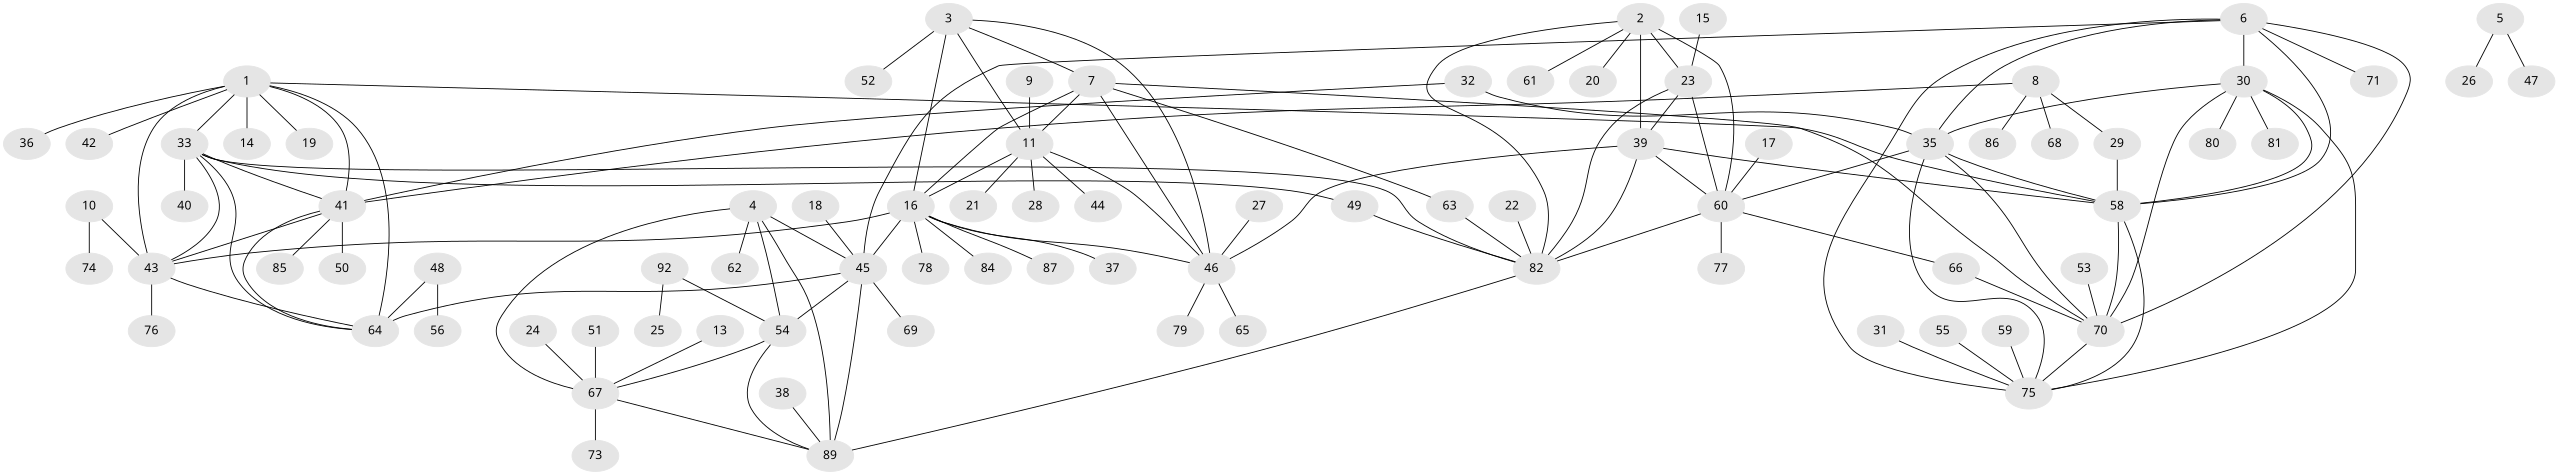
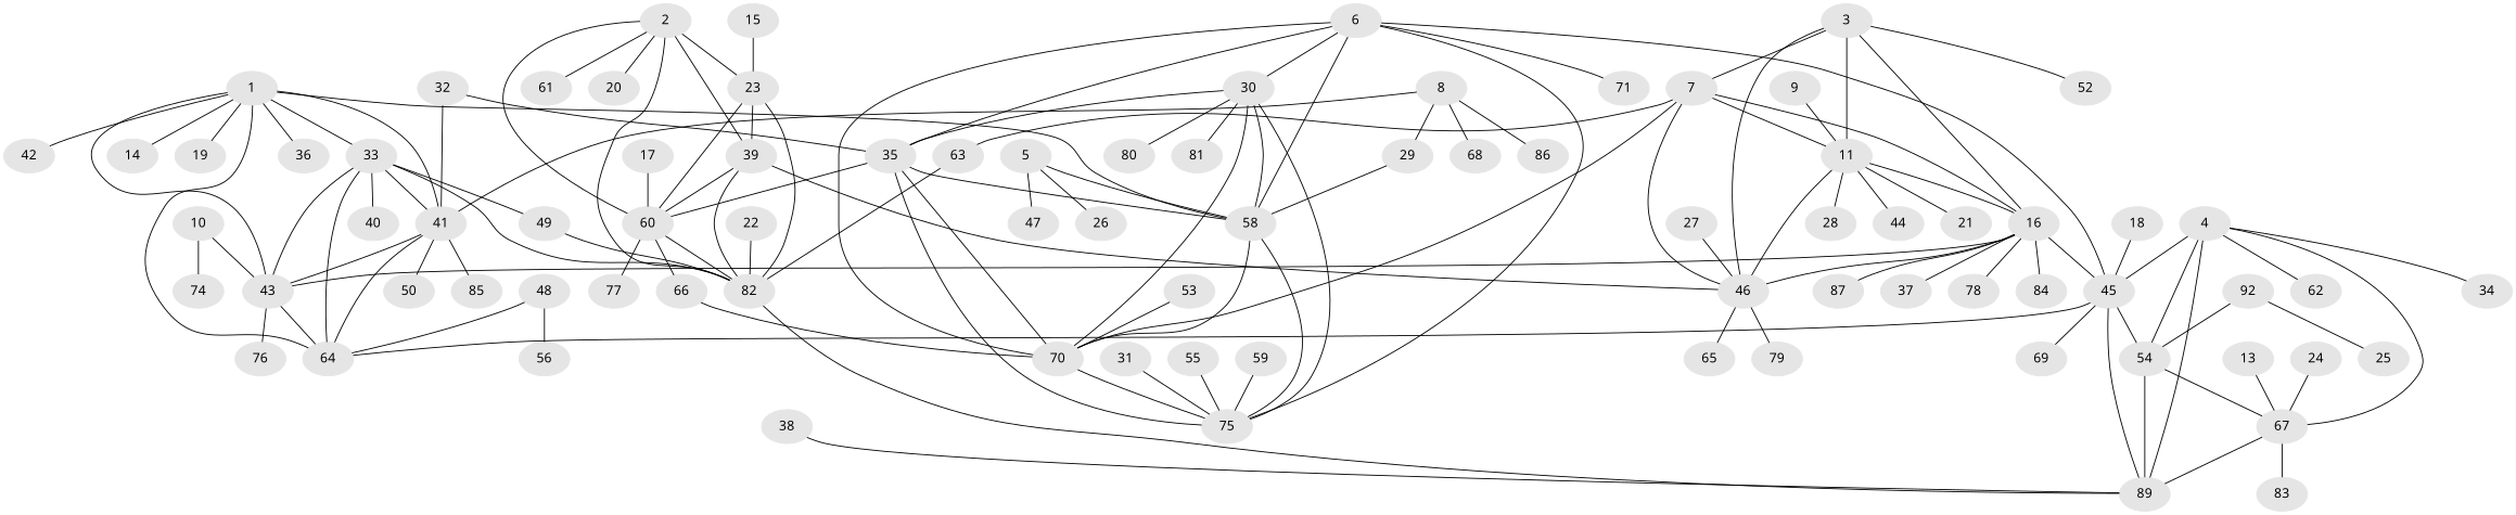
  graph {
    fontname="Noto Sans"
    node [color=gray90 fontname="Noto Sans" style=filled]
    edge [fontname="Noto Sans" weight=1.0]
    1
    14
    19
    33
    36
    41
    42
    43
    58
    64
    82
    40
    49
    50
    85
    76
    70
    75
    2
    20
    23
    39
    60
    61
    46
    66
    77
    n28 [label=89]
    3
    7
    11
    16
    52
    63
    21
    28
    44
    45
    37
    78
    84
    87
    65
    79
    4
+   34
    54
    62
    67
    69
-   73
+   73 [label=83]
    5
    26
    47
    6
    30
    35
    71
    80
    81
    8
    29
    68
    86
    9
    10
    74
    n68 [label=92]
    25
    13
    15
    17
    18
    22
    24
    27
    31
    32
    38
    48
    56
-   51
    53
    55
    59
    1 -- 14
    1 -- 19
    1 -- 33 [weight=2.0]
    1 -- 36
    1 -- 41 [weight=2.0]
    1 -- 42
    1 -- 43 [weight=2.0]
    1 -- 58
    1 -- 64 [weight=2.0]
    33 -- 41
    33 -- 43
    33 -- 64
    33 -- 82
    33 -- 40
    33 -- 49
    41 -- 43
    41 -- 64
    41 -- 50
    41 -- 85
    43 -- 64
    43 -- 76
    58 -- 70
    58 -- 75
    82 -- n28
    49 -- 82
    70 -- 75
    2 -- 82 [weight=2.0]
    2 -- 20
    2 -- 23 [weight=2.0]
    2 -- 39 [weight=2.0]
    2 -- 60 [weight=2.0]
    2 -- 61
    23 -- 82
    23 -- 39
    23 -- 60
    39 -- 82
    39 -- 60
    39 -- 46
    60 -- 82
    60 -- 66
    60 -- 77
    46 -- 65
    46 -- 79
    66 -- 70 [weight=2.0]
    3 -- 46 [weight=2.0]
    3 -- 7 [weight=2.0]
    3 -- 11 [weight=2.0]
    3 -- 16 [weight=2.0]
    3 -- 52
    7 -- 70
    7 -- 46
    7 -- 11
    7 -- 16
    7 -- 63
    11 -- 46
    11 -- 16
    11 -- 21
    11 -- 28
    11 -- 44
    16 -- 43
    16 -- 46
    16 -- 45
    16 -- 37
    16 -- 78
    16 -- 84
    16 -- 87
    63 -- 82
    45 -- 64
    45 -- n28
    45 -- 54
    45 -- 69
    4 -- n28 [weight=2.0]
    4 -- 45 [weight=2.0]
+   4 -- 34
    4 -- 54 [weight=2.0]
    4 -- 62
    4 -- 67 [weight=2.0]
    54 -- n28
    54 -- 67
    67 -- n28
    67 -- 73
-   39 -- 58
+   5 -- 58
    5 -- 26
    5 -- 47
    6 -- 58
    6 -- 70
    6 -- 75
    6 -- 45
    6 -- 30
    6 -- 35
    6 -- 71
    30 -- 58
    30 -- 70
    30 -- 75
    30 -- 35
    30 -- 80
    30 -- 81
    35 -- 58
    35 -- 70
    35 -- 75
    35 -- 60
    8 -- 41
    8 -- 29
    8 -- 68
    8 -- 86
    29 -- 58
    9 -- 11
    10 -- 43
    10 -- 74
    n68 -- 54
    n68 -- 25
    13 -- 67
    15 -- 23
    17 -- 60
    18 -- 45
    22 -- 82
    24 -- 67
    27 -- 46
    31 -- 75
    32 -- 41
    32 -- 35
    38 -- n28
    48 -- 64
    48 -- 56
-   51 -- 67
    53 -- 70
    55 -- 75
    59 -- 75
  }
